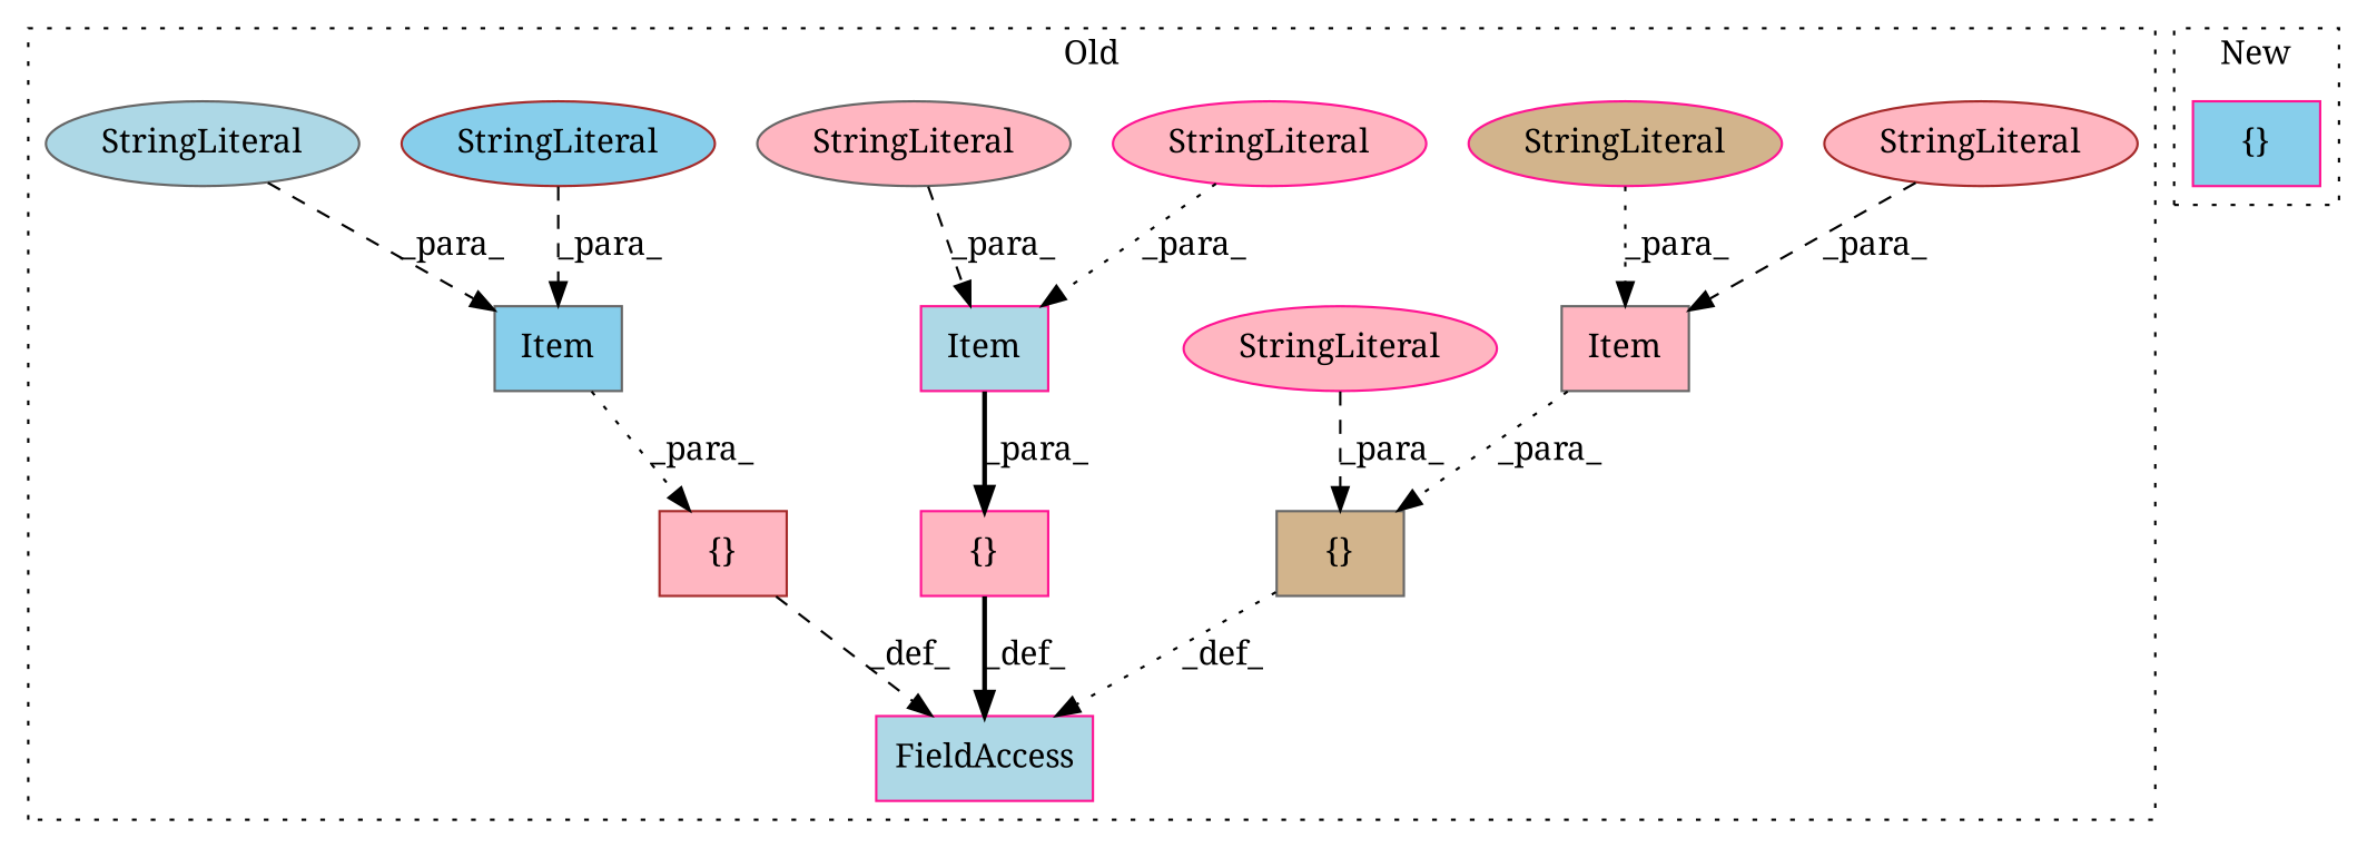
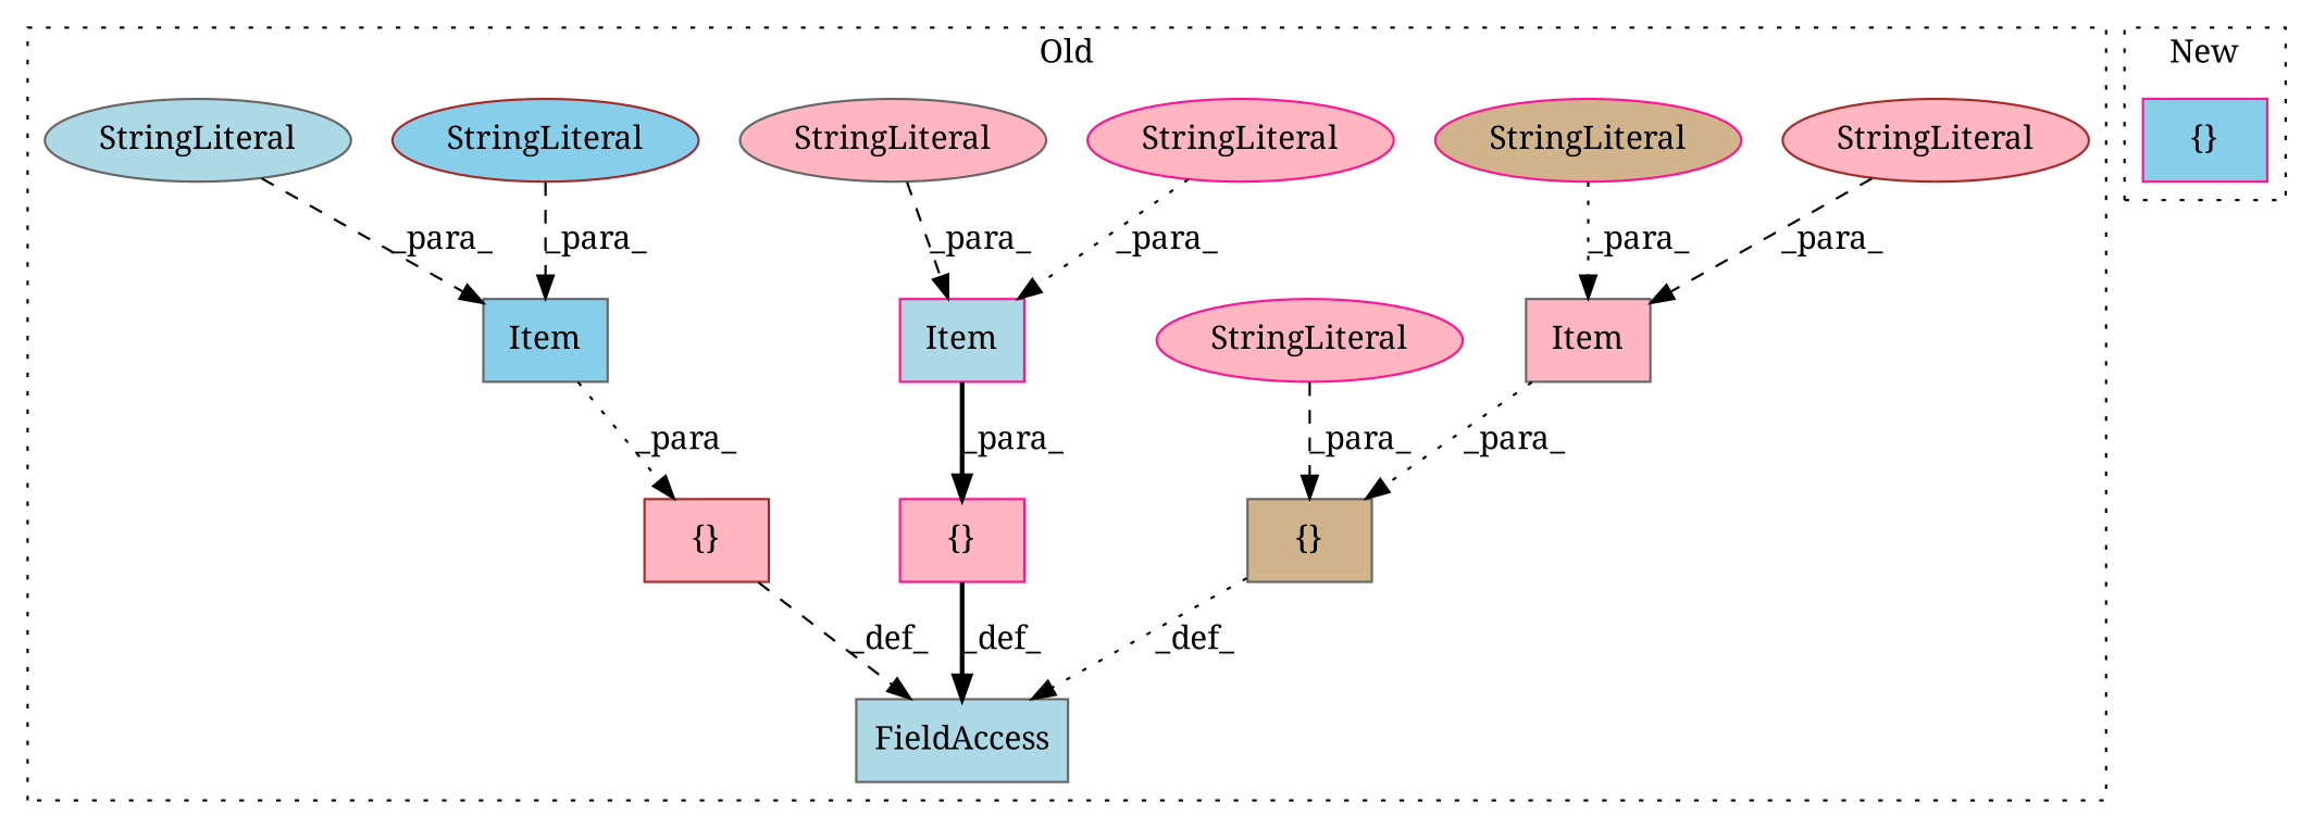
  digraph {
    fontname="Noto Serif"
    node [a=45 l=8 shape=box style=filled fillcolor=lightpink color=deeppink fontname="Noto Serif"]
    edge [style=dashed fontname="Noto Serif"]
    n1 [a=32 l="5,1" label=Item s="13805,13825" color=gray40]
    n2 [l=6 label=StringLiteral s=13810 shape=ellipse color=brown]
    n3 [label=StringLiteral s=13817 shape=ellipse fillcolor=tan]
    n4 [a=4 l="1,1" label="{}" s="13804,13832" fillcolor=tan color=gray40]
    n5 [l=5 label=StringLiteral s=13827 shape=ellipse]
-   n6 [a=22 l=11 label=FieldAccess s=13732 fillcolor=lightblue]
+   n6 [a=22 l=11 label=FieldAccess s=13732 fillcolor=lightblue color=gray40]
    n7 [a=32 l="5,1" label=Item s="13779,13801" fillcolor=skyblue color=gray40]
    n8 [a=4 l="1,1" label="{}" s="13778,13802" color=brown]
    n9 [a=32 l="5,1" label=Item s="13937,13958" fillcolor=lightblue]
    n10 [a=4 l="1,1" label="{}" s="13936,13959"]
    n11 [label=StringLiteral s=13784 shape=ellipse fillcolor=skyblue color=brown]
    n12 [l=7 label=StringLiteral s=13942 shape=ellipse]
    n13 [label=StringLiteral s=13950 shape=ellipse color=gray40]
    n14 [label=StringLiteral s=13793 shape=ellipse fillcolor=lightblue color=gray40]
    n15 [a=4 l="1,1" label="{}" s="15939,15990" fillcolor=skyblue]
    subgraph cluster_1 {
      label=Old
      style=dotted
      n1
      n2
      n3
      n4
      n5
      n6
      n7
      n8
      n9
      n10
      n11
      n12
      n13
      n14
    }
    subgraph cluster_2 {
      label=New
      style=dotted
      n15
    }
    n1 -> n4 [label=_para_ style=dotted]
    n2 -> n1 [label=_para_]
    n3 -> n1 [label=_para_ style=dotted]
    n4 -> n6 [label=_def_ style=dotted]
    n5 -> n4 [label=_para_]
    n7 -> n8 [label=_para_ style=dotted]
    n8 -> n6 [label=_def_]
    n9 -> n10 [label=_para_ style=bold]
    n10 -> n6 [label=_def_ style=bold]
    n11 -> n7 [label=_para_]
    n12 -> n9 [label=_para_ style=dotted]
    n13 -> n9 [label=_para_]
    n14 -> n7 [label=_para_]
  }
